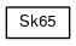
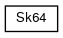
  digraph {
    rankdir=TB
-   n1 [color=black fillcolor=white fontname=FreeSans fontsize=10 height=0.2 label=Sk65 shape=record style=filled width=0.4]
+   n1 [color=black fillcolor=white fontname=FreeSans fontsize=10 height=0.2 label=Sk64 shape=record style=filled width=0.4]
  }
